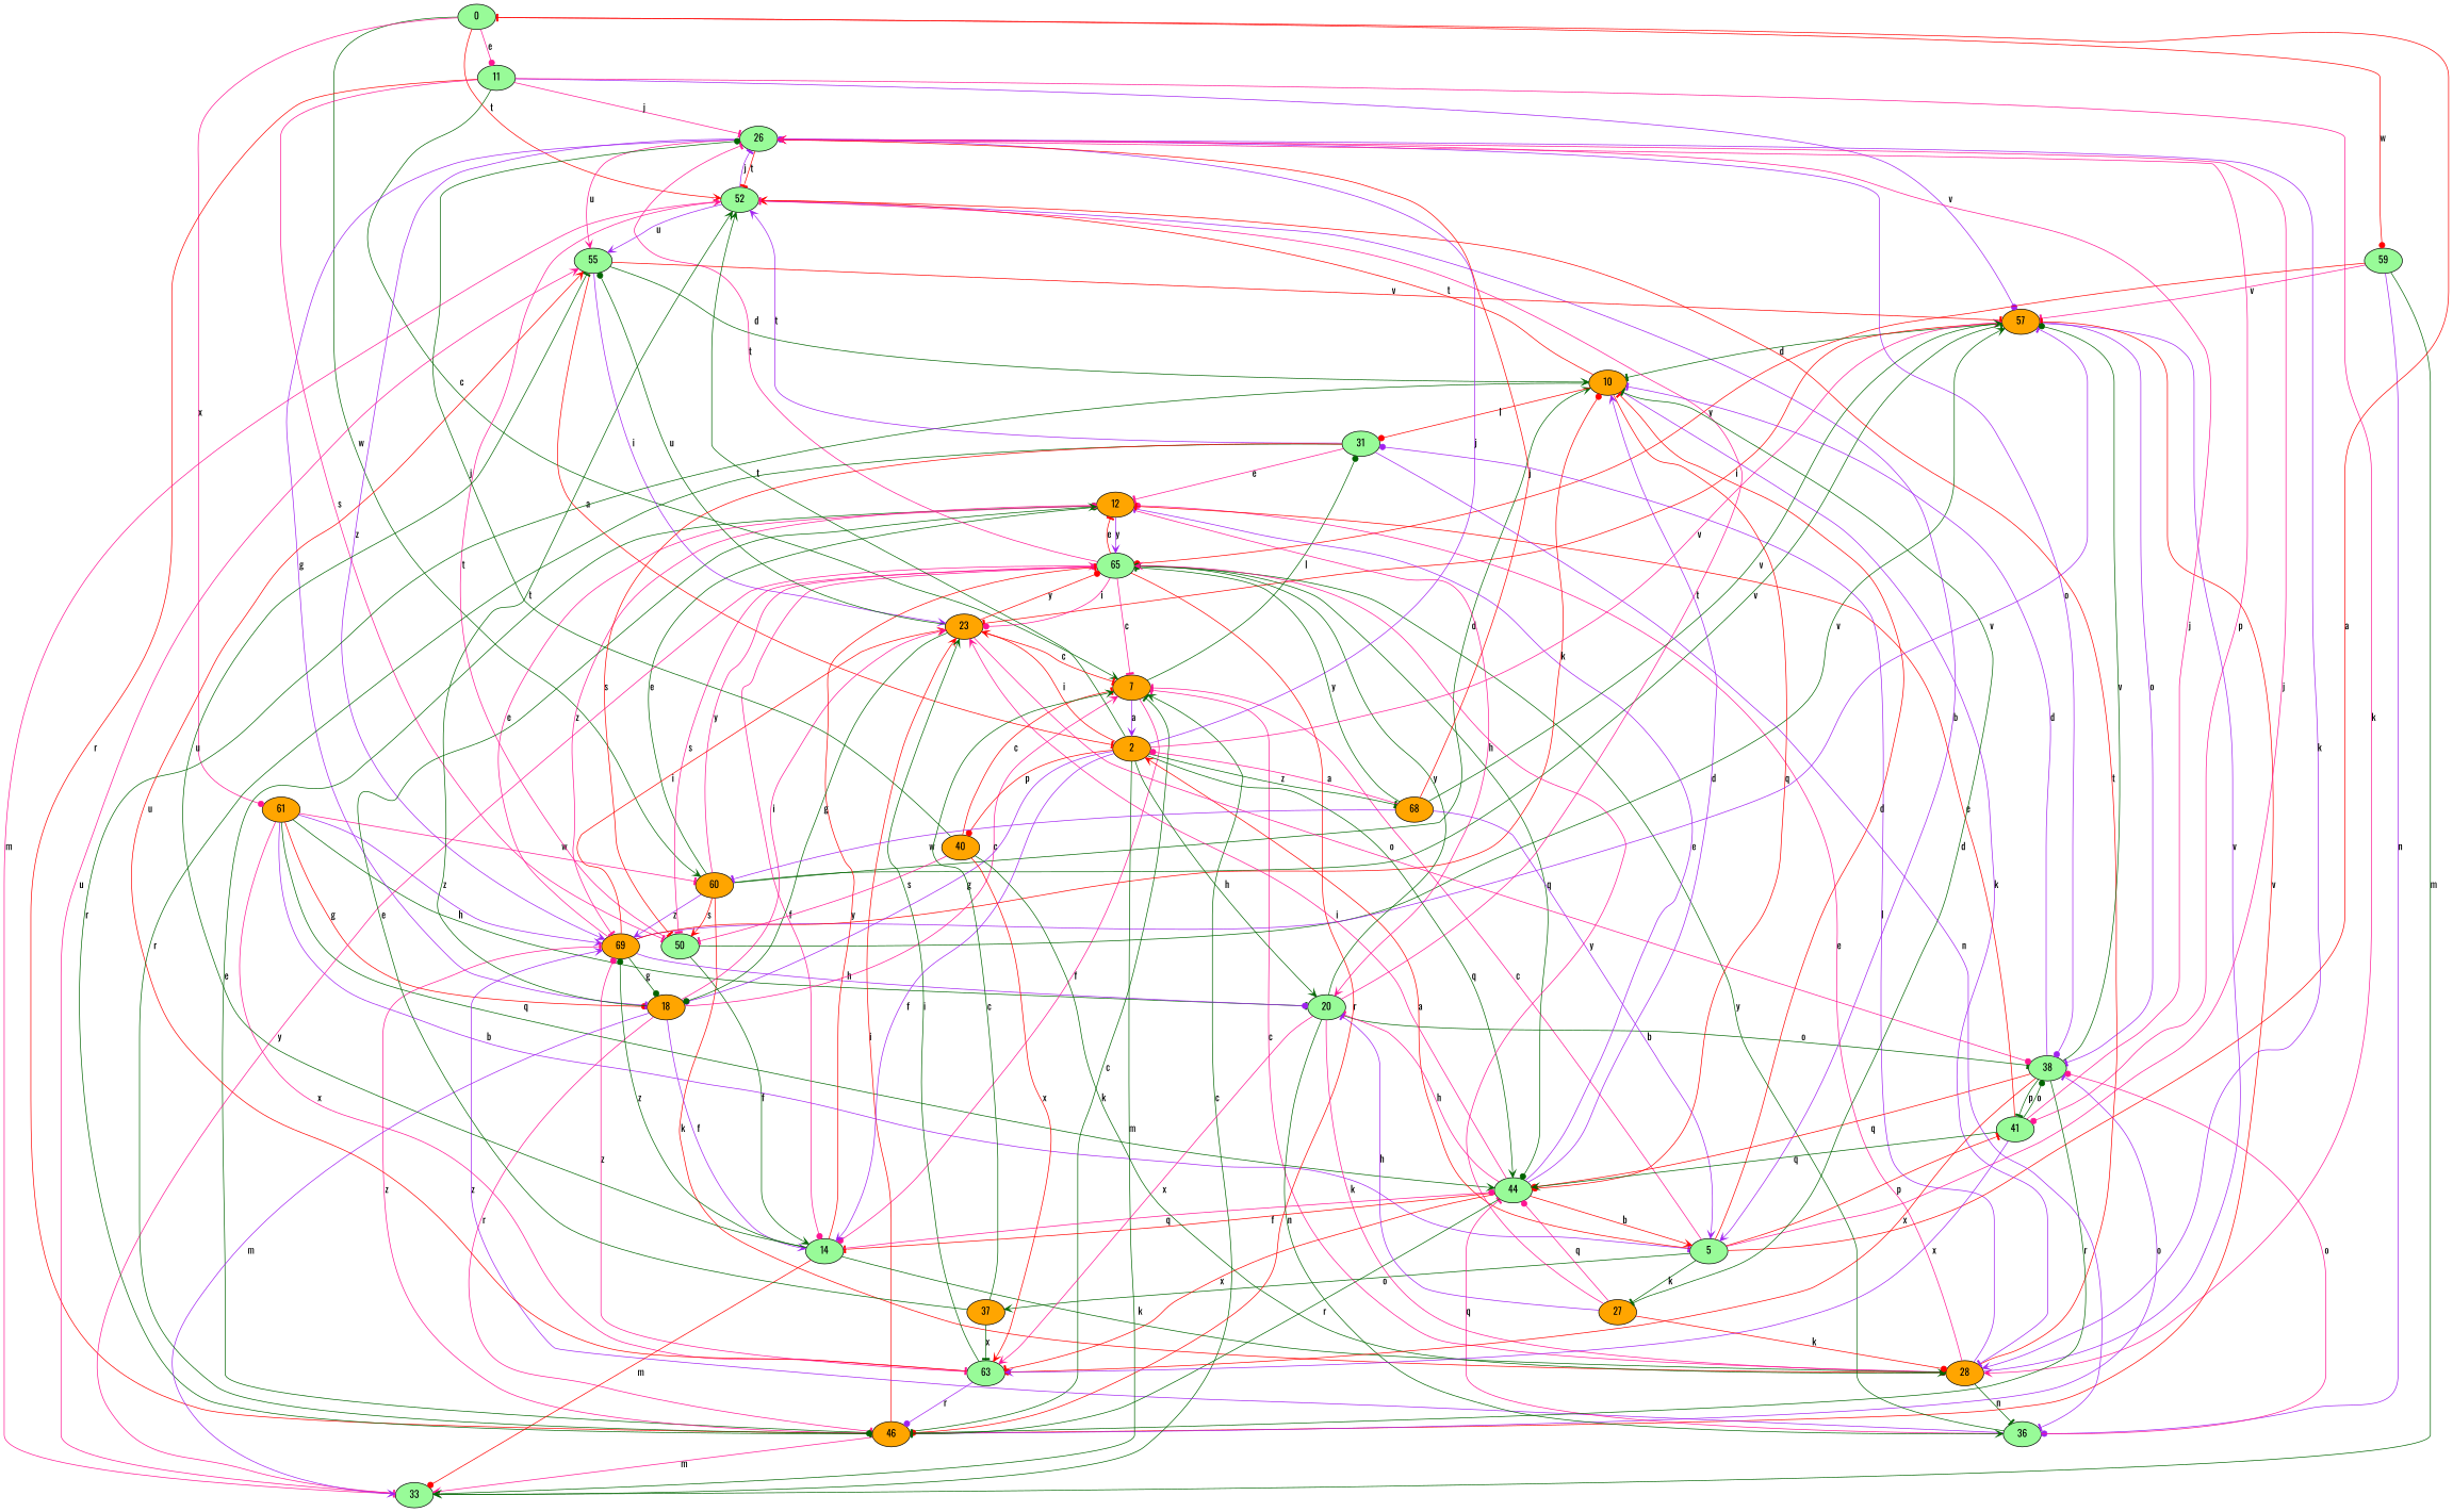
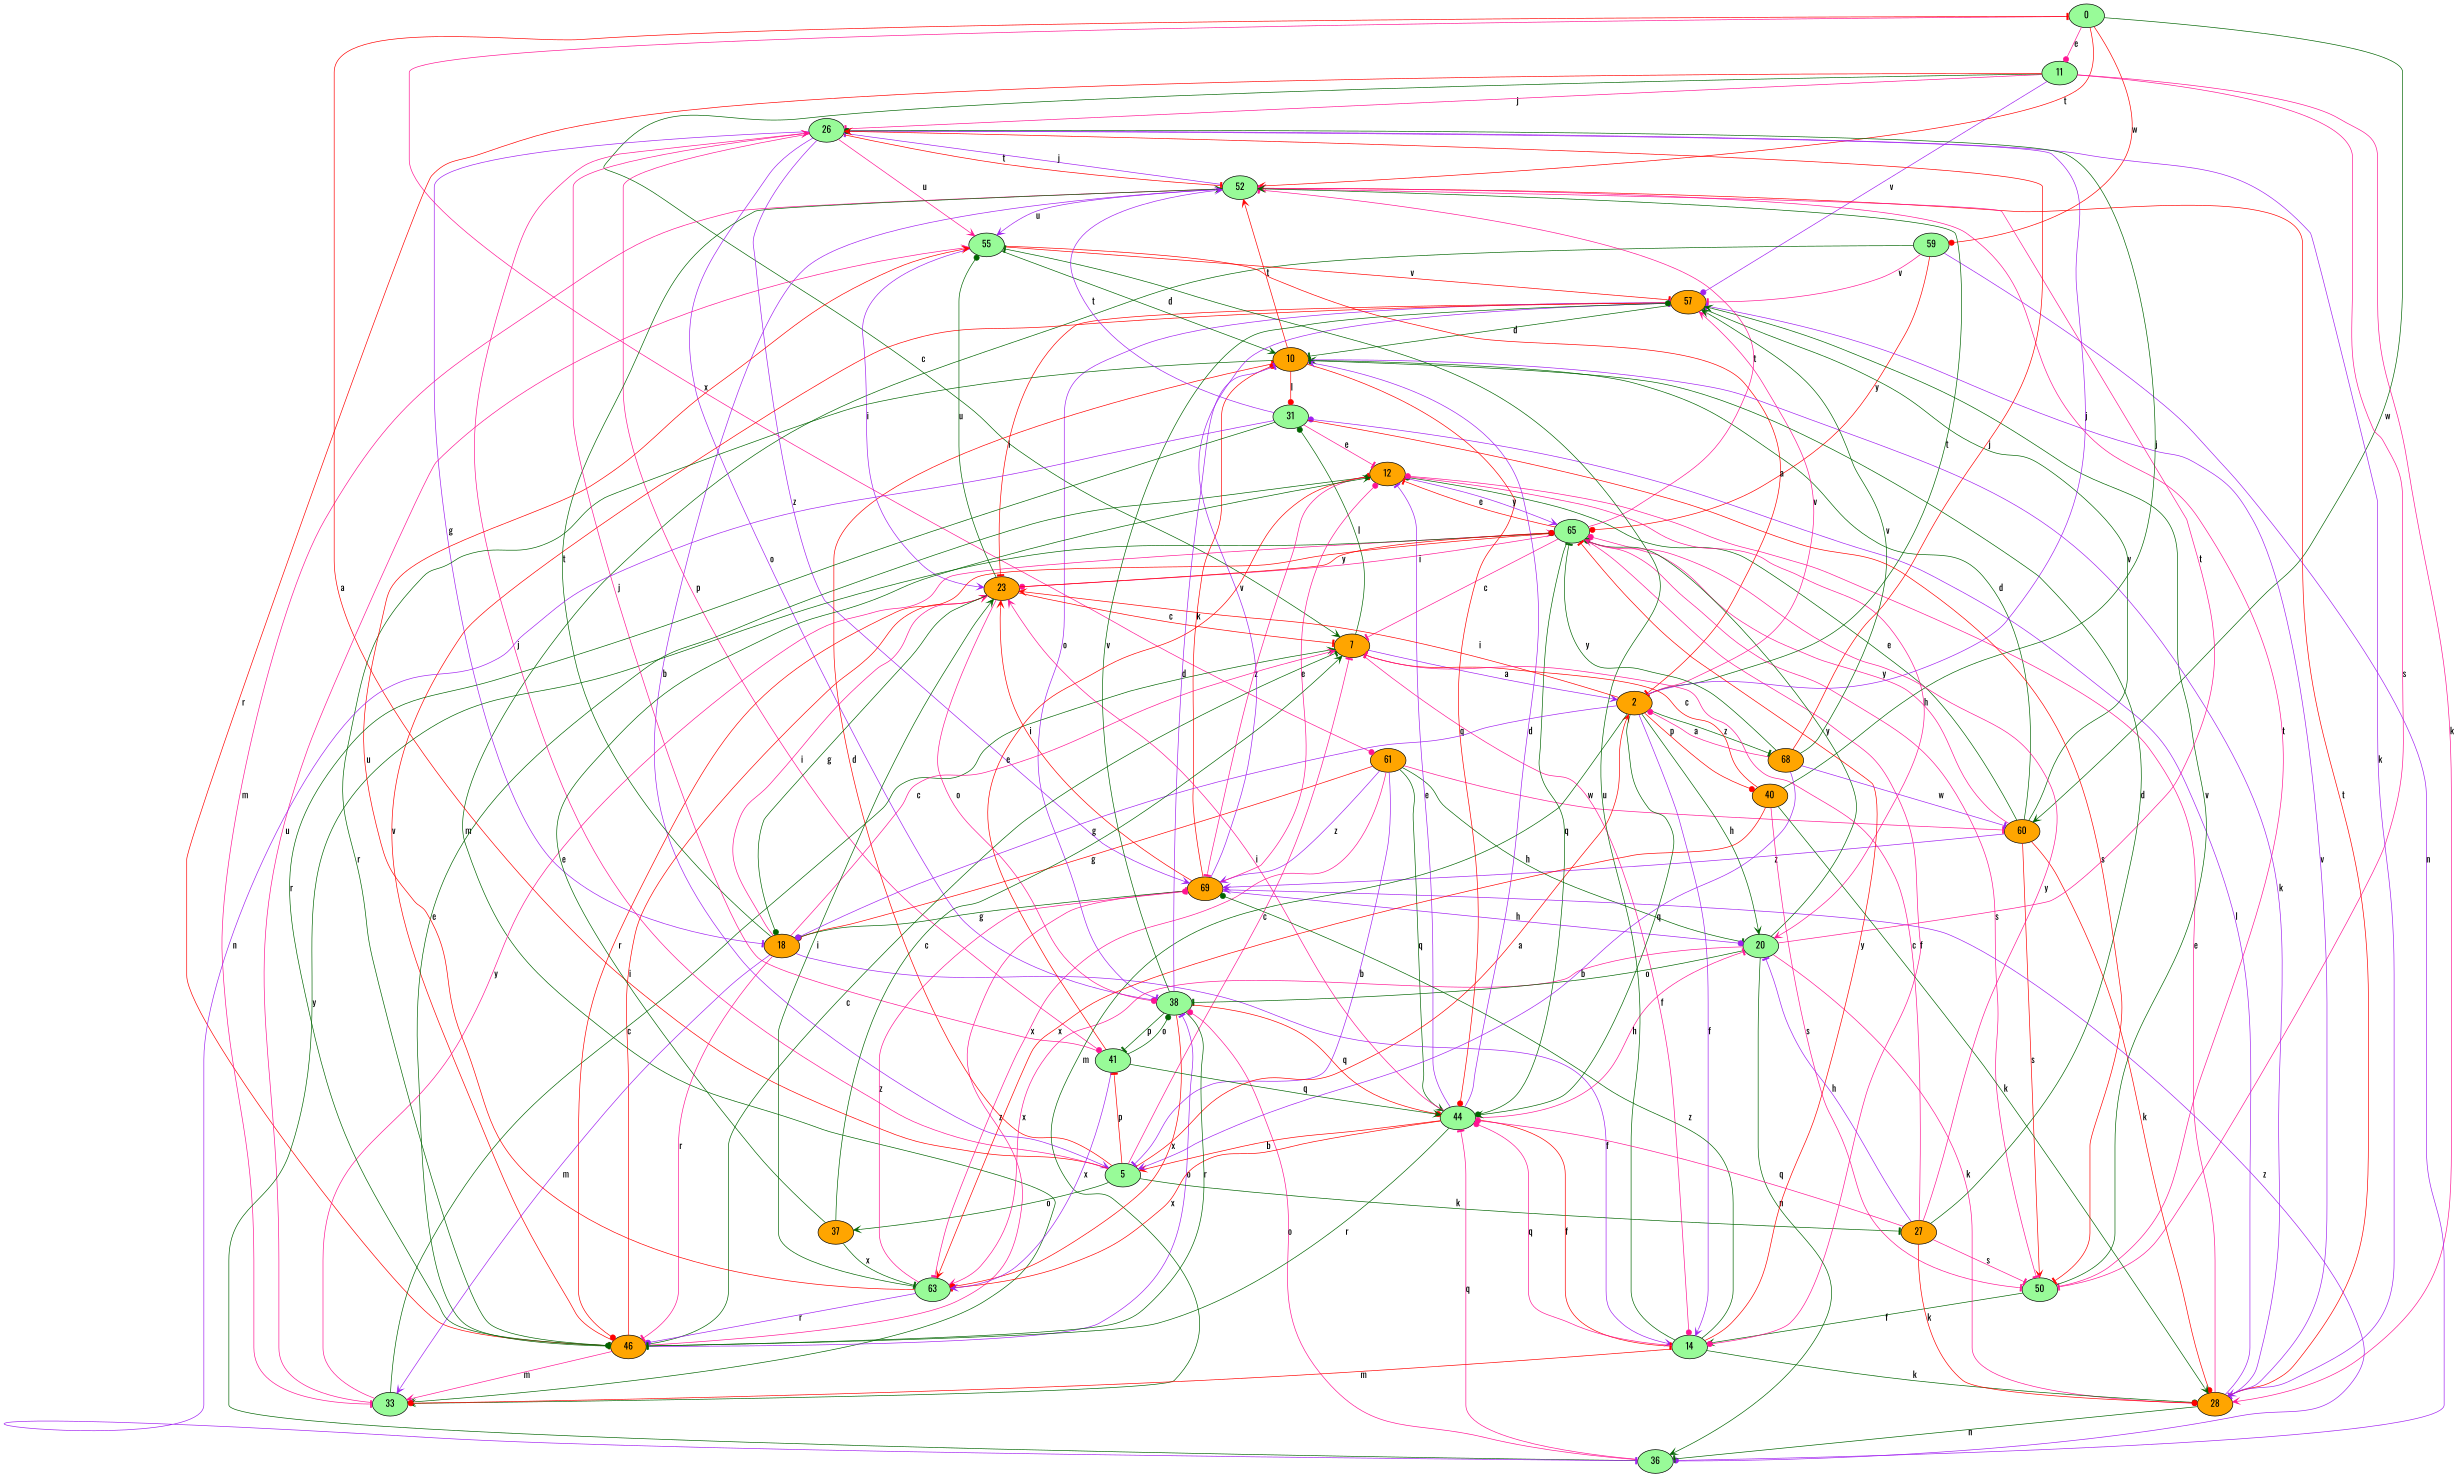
  strict digraph {
    fontname=Oswald
    node [fillcolor=palegreen fontname=Oswald style=filled]
    edge [arrowhead=vee color=darkgreen fontname=Oswald]
    0
    11
    52
    59
    60 [fillcolor=orange]
    61 [fillcolor=orange]
    26
    57 [fillcolor=orange]
    7 [fillcolor=orange]
    28 [fillcolor=orange]
    46 [fillcolor=orange]
    50
    33
    5
    55
    65
    36
    10 [fillcolor=orange]
    12 [fillcolor=orange]
    69 [fillcolor=orange]
    18 [fillcolor=orange]
    20
    44
    63
    2 [fillcolor=orange]
    14
    23 [fillcolor=orange]
    40 [fillcolor=orange]
    68 [fillcolor=orange]
    38
    41
    27 [fillcolor=orange]
    37 [fillcolor=orange]
    31
    0 -> 11 [arrowhead=dot color=deeppink label=e]
    0 -> 52 [color=red label=t]
    0 -> 59 [arrowhead=dot color=red label=w]
    0 -> 60 [label=w]
    0 -> 61 [arrowhead=dot color=deeppink label=x]
    11 -> 26 [arrowhead=tee color=deeppink label=j]
    11 -> 57 [arrowhead=dot color=purple label=v]
    11 -> 7 [label=c]
    11 -> 28 [color=deeppink label=k]
    11 -> 46 [arrowhead=tee color=red label=r]
    11 -> 50 [arrowhead=tee color=deeppink label=s]
    52 -> 26 [arrowhead=tee color=purple label=j]
    52 -> 33 [arrowhead=tee color=deeppink label=m]
    52 -> 5 [color=purple label=b]
    52 -> 55 [color=purple label=u]
    59 -> 57 [arrowhead=tee color=deeppink label=v]
    59 -> 33 [label=m]
    59 -> 65 [arrowhead=dot color=red label=y]
    59 -> 36 [arrowhead=dot color=purple label=n]
    60 -> 57 [arrowhead=tee label=v]
    60 -> 28 [arrowhead=dot color=red label=k]
    60 -> 50 [color=red label=s]
    60 -> 65 [arrowhead=dot color=deeppink label=y]
    60 -> 10 [label=d]
    60 -> 12 [arrowhead=dot label=e]
    60 -> 69 [color=purple label=z]
    61 -> 60 [arrowhead=tee color=deeppink label=w]
    61 -> 5 [arrowhead=tee color=purple label=b]
    61 -> 69 [color=purple label=z]
    61 -> 18 [arrowhead=dot color=red label=g]
    61 -> 20 [arrowhead=tee label=h]
    61 -> 44 [label=q]
    61 -> 63 [arrowhead=tee color=deeppink label=x]
    26 -> 52 [arrowhead=tee color=red label=t]
    26 -> 28 [color=purple label=k]
    26 -> 55 [color=deeppink label=u]
    26 -> 69 [color=purple label=z]
    26 -> 18 [arrowhead=tee color=purple label=g]
    26 -> 38 [arrowhead=dot color=purple label=o]
    26 -> 41 [arrowhead=dot color=deeppink label=p]
    57 -> 10 [arrowhead=tee label=d]
    57 -> 23 [arrowhead=tee color=red label=i]
    57 -> 38 [arrowhead=tee color=purple label=o]
    7 -> 2 [color=purple label=a]
    7 -> 14 [arrowhead=dot color=deeppink label=f]
    7 -> 31 [arrowhead=dot label=l]
    28 -> 52 [color=red label=t]
    28 -> 57 [arrowhead=tee color=purple label=v]
-   28 -> 7 [arrowhead=tee color=deeppink label=c]
+   27 -> 7 [arrowhead=tee color=deeppink label=c]
    28 -> 36 [arrowhead=tee label=n]
    28 -> 12 [arrowhead=dot color=deeppink label=e]
    28 -> 31 [arrowhead=dot color=purple label=l]
    46 -> 57 [arrowhead=tee color=red label=v]
    46 -> 7 [arrowhead=tee label=c]
    46 -> 33 [color=deeppink label=m]
    46 -> 12 [arrowhead=dot label=e]
    46 -> 69 [arrowhead=tee color=deeppink label=z]
    46 -> 23 [color=red label=i]
    46 -> 38 [arrowhead=tee color=purple label=o]
    50 -> 52 [color=deeppink label=t]
    50 -> 57 [label=v]
    50 -> 14 [label=f]
    33 -> 7 [label=c]
    33 -> 55 [color=deeppink label=u]
    33 -> 65 [color=deeppink label=y]
    5 -> 0 [arrowhead=tee color=red label=a]
    5 -> 26 [color=deeppink label=j]
    5 -> 7 [arrowhead=tee color=deeppink label=c]
    5 -> 10 [arrowhead=tee color=red label=d]
    5 -> 2 [color=red label=a]
    5 -> 41 [arrowhead=tee color=red label=p]
    5 -> 27 [arrowhead=tee label=k]
    5 -> 37 [label=o]
    55 -> 57 [arrowhead=tee color=red label=v]
    55 -> 10 [label=d]
    55 -> 2 [arrowhead=tee color=red label=a]
    55 -> 23 [color=purple label=i]
-   65 -> 26 [arrowhead=tee color=deeppink label=t]
+   65 -> 52 [arrowhead=tee color=deeppink label=t]
    65 -> 7 [arrowhead=tee color=deeppink label=c]
    65 -> 46 [arrowhead=dot color=red label=r]
    65 -> 50 [arrowhead=tee color=deeppink label=s]
    65 -> 12 [arrowhead=tee color=red label=e]
    65 -> 44 [arrowhead=dot label=q]
    65 -> 14 [arrowhead=dot color=deeppink label=f]
    65 -> 23 [arrowhead=dot color=deeppink label=i]
    36 -> 65 [arrowhead=dot label=y]
    36 -> 69 [color=purple label=z]
    36 -> 44 [arrowhead=tee color=deeppink label=q]
    36 -> 38 [arrowhead=dot color=deeppink label=o]
    10 -> 52 [color=red label=t]
    10 -> 28 [arrowhead=tee color=purple label=k]
    10 -> 46 [arrowhead=tee label=r]
    10 -> 44 [arrowhead=dot color=red label=q]
    10 -> 31 [arrowhead=dot color=red label=l]
    12 -> 65 [color=purple label=y]
    12 -> 69 [arrowhead=tee color=deeppink label=z]
    12 -> 20 [color=deeppink label=h]
    69 -> 57 [arrowhead=tee color=purple label=v]
    69 -> 10 [arrowhead=dot color=red label=k]
    69 -> 12 [arrowhead=dot color=deeppink label=e]
    69 -> 18 [arrowhead=dot label=g]
    69 -> 20 [arrowhead=dot color=purple label=h]
    69 -> 23 [color=red label=i]
    18 -> 52 [label=t]
    18 -> 7 [color=deeppink label=c]
    18 -> 46 [arrowhead=tee color=deeppink label=r]
    18 -> 33 [color=purple label=m]
    18 -> 14 [color=purple label=f]
    18 -> 23 [color=deeppink label=i]
    20 -> 52 [arrowhead=tee color=deeppink label=t]
    20 -> 28 [arrowhead=dot color=deeppink label=k]
    20 -> 65 [arrowhead=dot label=y]
    20 -> 36 [label=n]
    20 -> 63 [color=deeppink label=x]
    20 -> 38 [arrowhead=tee label=o]
    44 -> 46 [arrowhead=tee label=r]
    44 -> 5 [color=red label=b]
    44 -> 10 [color=purple label=d]
    44 -> 12 [arrowhead=tee color=purple label=e]
    44 -> 20 [arrowhead=tee color=deeppink label=h]
    44 -> 63 [arrowhead=tee color=red label=x]
    44 -> 14 [arrowhead=tee color=red label=f]
    44 -> 23 [color=deeppink label=i]
    63 -> 46 [arrowhead=dot color=purple label=r]
    63 -> 55 [color=red label=u]
    63 -> 69 [arrowhead=dot color=deeppink label=z]
    63 -> 23 [label=i]
    2 -> 52 [label=t]
    2 -> 26 [arrowhead=dot color=purple label=j]
    2 -> 57 [color=deeppink label=v]
    2 -> 33 [label=m]
    2 -> 18 [arrowhead=dot color=purple label=g]
    2 -> 20 [label=h]
    2 -> 44 [label=q]
    2 -> 14 [color=purple label=f]
    2 -> 23 [color=red label=i]
    2 -> 40 [arrowhead=dot color=red label=p]
    2 -> 68 [arrowhead=tee label=z]
    14 -> 28 [arrowhead=dot label=k]
    14 -> 33 [arrowhead=dot color=red label=m]
    14 -> 55 [arrowhead=tee label=u]
    14 -> 65 [arrowhead=tee color=red label=y]
    14 -> 69 [arrowhead=dot label=z]
    14 -> 44 [arrowhead=dot color=deeppink label=q]
    23 -> 7 [arrowhead=tee color=red label=c]
    23 -> 55 [arrowhead=dot label=u]
    23 -> 65 [arrowhead=dot color=red label=y]
    23 -> 18 [arrowhead=dot label=g]
    23 -> 38 [arrowhead=dot color=deeppink label=o]
    40 -> 26 [arrowhead=dot label=j]
    40 -> 7 [arrowhead=tee color=red label=c]
    40 -> 28 [label=k]
    40 -> 50 [arrowhead=tee color=deeppink label=s]
    40 -> 63 [color=red label=x]
    68 -> 60 [arrowhead=tee color=purple label=w]
    68 -> 26 [color=red label=j]
    68 -> 57 [label=v]
    68 -> 5 [color=purple label=b]
    68 -> 65 [arrowhead=tee label=y]
    68 -> 2 [arrowhead=dot color=deeppink label=a]
    38 -> 57 [arrowhead=dot label=v]
    38 -> 46 [arrowhead=tee label=r]
    38 -> 10 [arrowhead=tee color=purple label=d]
    38 -> 44 [arrowhead=dot color=red label=q]
    38 -> 63 [arrowhead=dot color=red label=x]
    38 -> 41 [arrowhead=tee label=p]
    41 -> 26 [color=deeppink label=j]
    41 -> 12 [arrowhead=tee color=red label=e]
    41 -> 44 [label=q]
    41 -> 63 [color=purple label=x]
    41 -> 38 [arrowhead=dot label=o]
    27 -> 28 [arrowhead=dot color=red label=k]
+   27 -> 50 [arrowhead=tee color=deeppink label=s]
    27 -> 65 [color=deeppink label=y]
    27 -> 10 [arrowhead=tee label=d]
    27 -> 20 [arrowhead=tee color=purple label=h]
    27 -> 44 [arrowhead=dot color=deeppink label=q]
    37 -> 7 [label=c]
    37 -> 12 [label=e]
    37 -> 63 [arrowhead=tee label=x]
    31 -> 52 [color=purple label=t]
    31 -> 46 [arrowhead=dot label=r]
    31 -> 50 [arrowhead=tee color=red label=s]
    31 -> 36 [arrowhead=tee color=purple label=n]
    31 -> 12 [arrowhead=tee color=deeppink label=e]
  }
